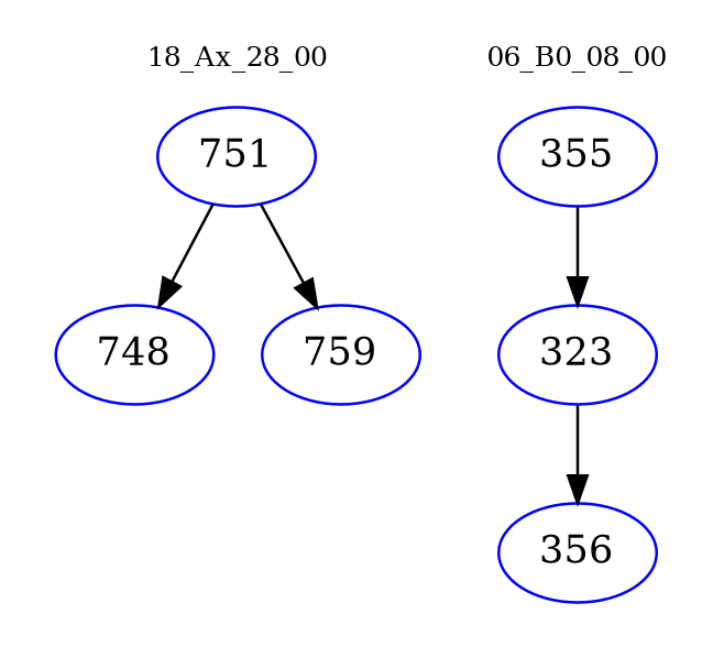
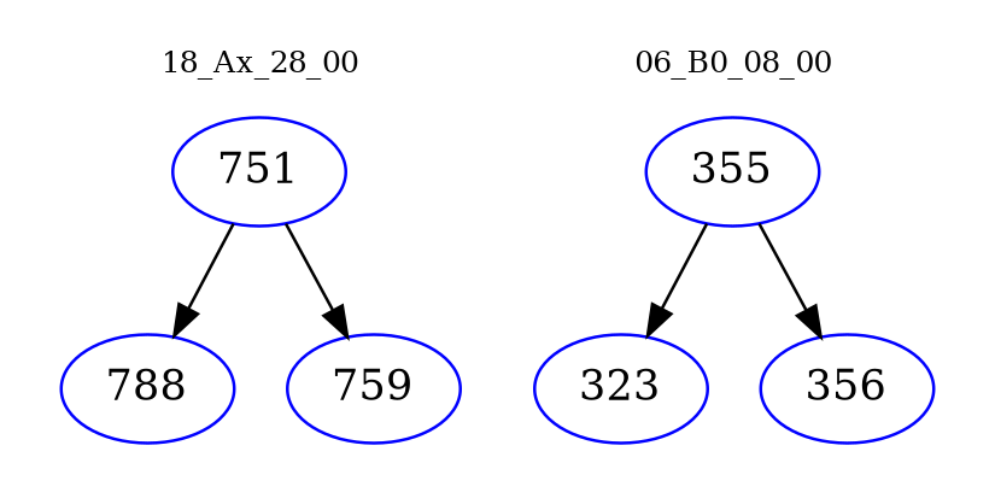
  digraph {
    node [color=blue]
    edge [color=black]
    n1 [label=751]
-   n2 [label=748]
+   n2 [label=788]
    n3 [label=759]
    n4 [label=355]
    n5 [label=323]
    n6 [label=356]
    subgraph cluster_1 {
      color=white
      fontsize=10
      label="18_Ax_28_00"
      n1
      n2
      n3
    }
    subgraph cluster_2 {
      color=white
      fontsize=10
      label="06_B0_08_00"
      n4
      n5
      n6
    }
    n1 -> n2
    n1 -> n3
    n4 -> n5
-   n5 -> n6
+   n4 -> n6
  }
